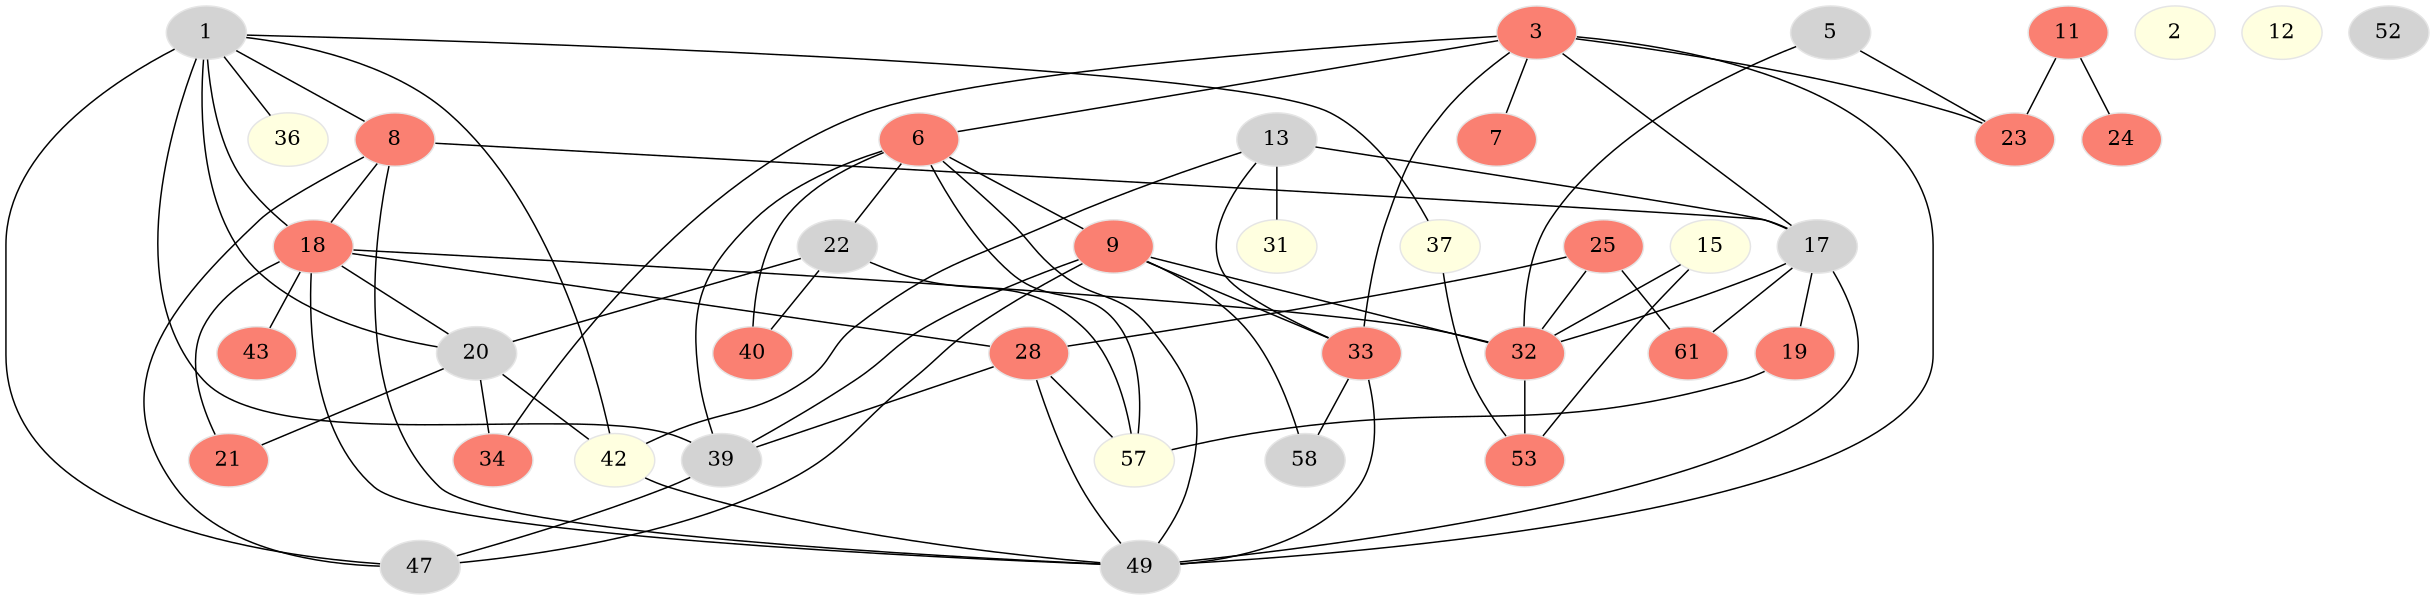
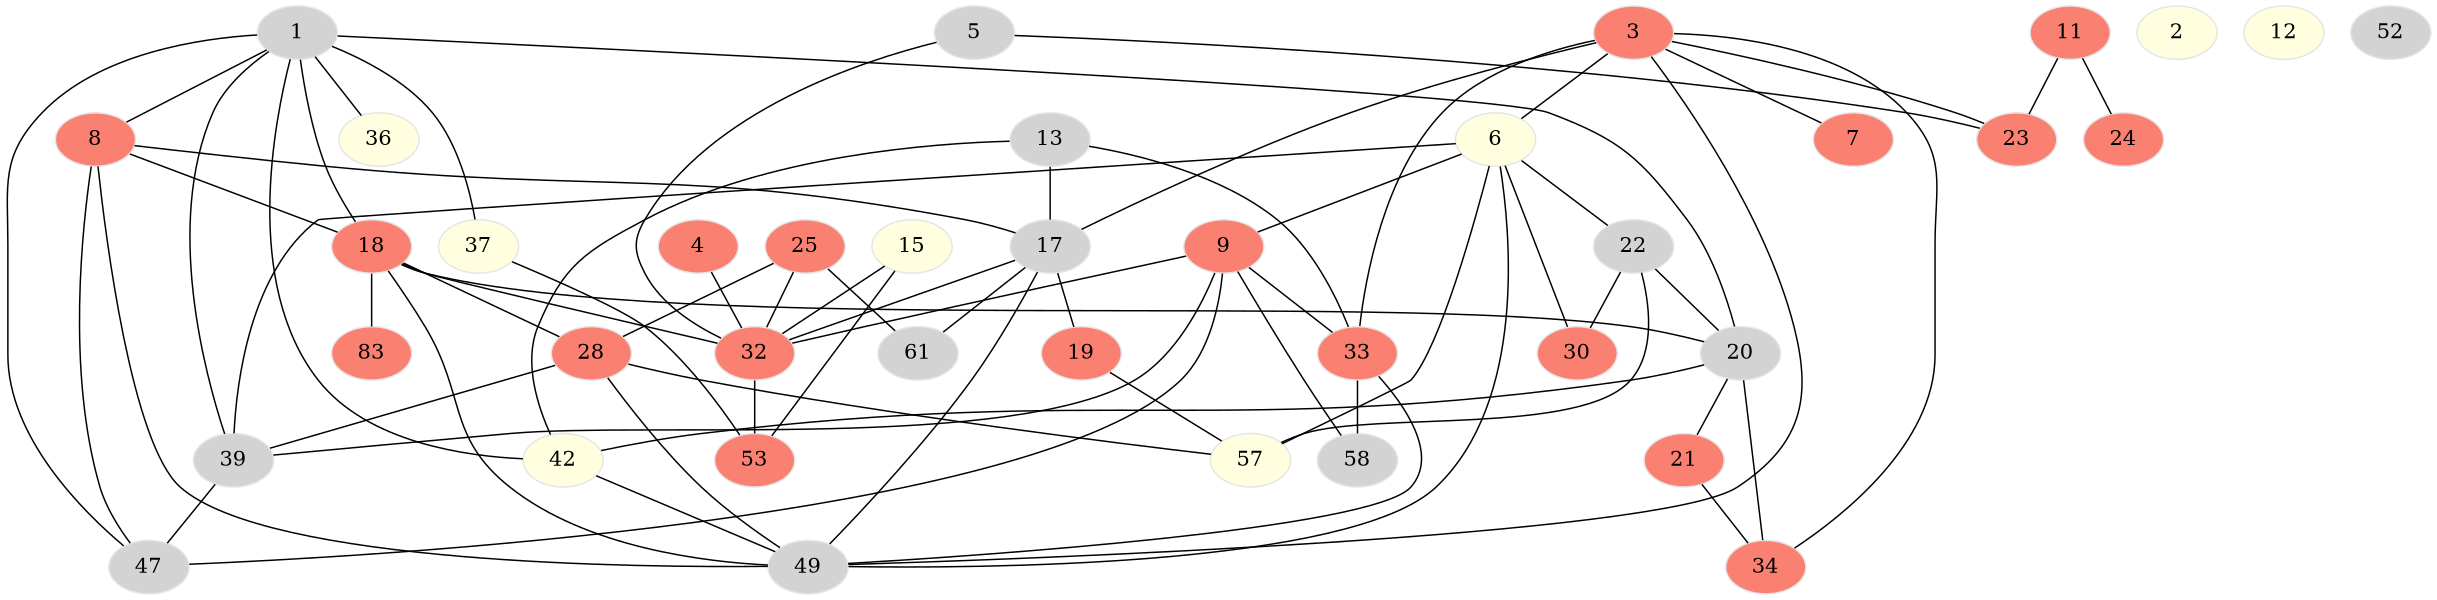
  graph {
    node [color=gray90 fillcolor=salmon style=filled]
    1 [fillcolor=lightgrey super="+14"]
    8 [super="+62"]
    18 [super="+48"]
    20 [fillcolor=lightgrey super="+26"]
    36 [fillcolor=lightyellow]
    37 [fillcolor=lightyellow]
    39 [fillcolor=lightgrey super="+45"]
    42 [fillcolor=lightyellow]
    47 [fillcolor=lightgrey]
    17 [fillcolor=lightgrey super="+56"]
    49 [fillcolor=lightgrey super="+63"]
    32 [super="+44"]
    28 [super="+35"]
-   43
+   43 [label=83]
    34
    21 [super="+46"]
    53
    2 [fillcolor=lightyellow]
    3 [super="+41"]
-   6 [super="+16"]
+   6 [fillcolor=lightyellow super="+16"]
    7 [super="+10"]
    23 [super="+51"]
    33 [super="+55"]
    9 [super="+38"]
    22 [fillcolor=lightgrey super="+54"]
-   30 [label=40]
+   30
    57 [fillcolor=lightyellow]
    19 [super="+59"]
-   61
+   61 [fillcolor=lightgrey]
    58 [fillcolor=lightgrey]
+   4 [super="+50"]
    5 [fillcolor=lightgrey super="+29"]
    11
    24
    12 [fillcolor=lightyellow]
    13 [fillcolor=lightgrey super="+40"]
-   31 [fillcolor=lightyellow]
    15 [fillcolor=lightyellow]
    25 [super="+60"]
    52 [fillcolor=lightgrey]
    1 -- 8
    1 -- 18 [weight=2]
    1 -- 20
    1 -- 36
    1 -- 37
    1 -- 39
    1 -- 42
    1 -- 47
    8 -- 18
    8 -- 47
    8 -- 17
    8 -- 49
    18 -- 20
    18 -- 49
    18 -- 32
    18 -- 28
    18 -- 43
    20 -- 42
    20 -- 34
    20 -- 21
    37 -- 53
    39 -- 47
    42 -- 49
    17 -- 49
    17 -- 32
    17 -- 19 [weight=2]
    17 -- 61
    32 -- 53
    28 -- 39
    28 -- 49
    28 -- 57
-   21 -- 18
+   21 -- 34
    3 -- 17 [weight=2]
    3 -- 49
    3 -- 34
    3 -- 6
    3 -- 7
    3 -- 23
    3 -- 33
    6 -- 39
    6 -- 49
    6 -- 9
    6 -- 22
    6 -- 30
    6 -- 57
    33 -- 49
    33 -- 58
    9 -- 39
    9 -- 47
    9 -- 32
    9 -- 33
    9 -- 58
    22 -- 20
    22 -- 30
    22 -- 57
    19 -- 57
+   4 -- 32
    5 -- 32
    5 -- 23
    11 -- 23
    11 -- 24
    13 -- 42
    13 -- 17 [weight=2]
    13 -- 33
-   13 -- 31
    15 -- 32
    15 -- 53
    25 -- 32
    25 -- 28
    25 -- 61
  }
